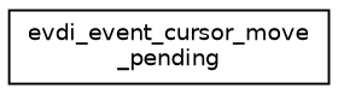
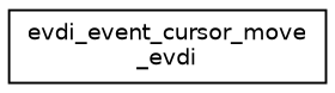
  digraph {
    rankdir=LR
-   n1 [color=black fillcolor=white fontname=Helvetica fontsize=10 height=0.2 label="evdi_event_cursor_move\l_pending" shape=record style=filled width=0.4]
+   n1 [color=black fillcolor=white fontname=Helvetica fontsize=10 height=0.2 label="evdi_event_cursor_move\l_evdi" shape=record style=filled width=0.4]
  }
